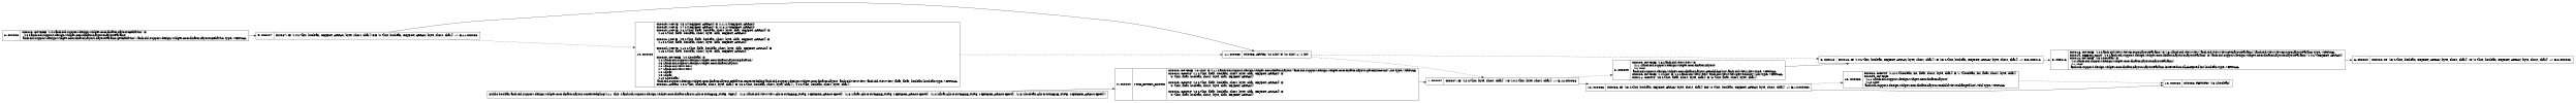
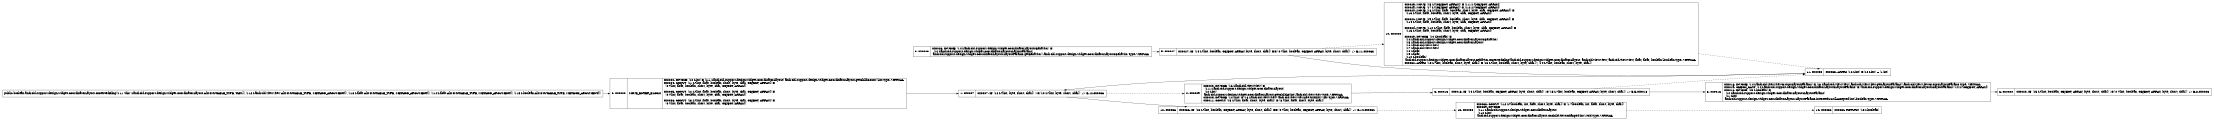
  digraph {
    rankdir=LR
    node [shape=record]
-   n1 [label="{0\:\ 0x0000|MTH_ENTER_BLOCK\l|0x0000: INVOKE  (r0 I:int) = (r11 I:android.support.design.widget.CoordinatorLayout) android.support.design.widget.CoordinatorLayout.getChildCount():int type: VIRTUAL \l0x0004: CONST  (r1 I:?[int, float, boolean, short, byte, char, OBJECT, ARRAY]) = \l  (0 ?[int, float, boolean, short, byte, char, OBJECT, ARRAY])\l \l0x0005: CONST  (r2 I:?[int, float, boolean, short, byte, char, OBJECT, ARRAY]) = \l  (0 ?[int, float, boolean, short, byte, char, OBJECT, ARRAY])\l \l0x0006: CONST  (r3 I:?[int, float, boolean, short, byte, char, OBJECT, ARRAY]) = \l  (0 ?[int, float, boolean, short, byte, char, OBJECT, ARRAY])\l \l}"]
+   n1 [label="{0\:\ 0x0000|MOVE_ENTER_BLOCK\l|0x0000: INVOKE  (r0 I:int) = (r11 I:android.support.design.widget.CoordinatorLayout) android.support.design.widget.CoordinatorLayout.getChildCount():int type: VIRTUAL \l0x0004: CONST  (r1 I:?[int, float, boolean, short, byte, char, OBJECT, ARRAY]) = \l  (0 ?[int, float, boolean, short, byte, char, OBJECT, ARRAY])\l \l0x0005: CONST  (r2 I:?[int, float, boolean, short, byte, char, OBJECT, ARRAY]) = \l  (0 ?[int, float, boolean, short, byte, char, OBJECT, ARRAY])\l \l0x0006: CONST  (r3 I:?[int, float, boolean, short, byte, char, OBJECT, ARRAY]) = \l  (0 ?[int, float, boolean, short, byte, char, OBJECT, ARRAY])\l \l}"]
    n2 [label="{1\:\ 0x0007|0x0007: IF  (r2 I:?[int, byte, short, char]) \>= (r0 I:?[int, byte, short, char])  \-\> B:12:0x0036 \l}"]
    n3 [label="{2\:\ 0x0009|0x0009: INVOKE  (r6 I:android.view.View) = \l  (r11 I:android.support.design.widget.CoordinatorLayout)\l  (r2 I:int)\l android.support.design.widget.CoordinatorLayout.getChildAt(int):android.view.View type: VIRTUAL \l0x000d: INVOKE  (r4 I:int) = (r6 I:android.view.View) android.view.View.getVisibility():int type: VIRTUAL \l0x0011: CONST  (r5 I:?[int, float, short, byte, char]) = (8 ?[int, float, short, byte, char]) \l}"]
    n4 [label="{12\:\ 0x0036|0x0036: IF  (r3 I:?[int, boolean, OBJECT, ARRAY, byte, short, char]) == (0 ?[int, boolean, OBJECT, ARRAY, byte, short, char])  \-\> B:14:0x003c \l}"]
    n5 [label="{3\:\ 0x0013|0x0013: IF  (r4 I:?[int, boolean, OBJECT, ARRAY, byte, short, char]) != (r5 I:?[int, boolean, OBJECT, ARRAY, byte, short, char])  \-\> B:5:0x0016 \l}"]
    n6 [label="{13\:\ 0x0038|0x0038: CONST  (r12 I:?[boolean, int, float, short, byte, char]) = (1 ?[boolean, int, float, short, byte, char]) \l0x0039: INVOKE  \l  (r11 I:android.support.design.widget.CoordinatorLayout)\l  (r12 I:int)\l android.support.design.widget.CoordinatorLayout.onChildViewsChanged(int):void type: VIRTUAL \l}"]
    n7 [label="{14\:\ 0x003c|0x003c: RETURN  (r3 I:boolean) \l}"]
    n8 [label="{5\:\ 0x0016|0x0016: INVOKE  (r4 I:android.view.ViewGroup$LayoutParams) = (r6 I:android.view.View) android.view.View.getLayoutParams():android.view.ViewGroup$LayoutParams type: VIRTUAL \l0x001a: CHECK_CAST  (r4 I:android.support.design.widget.CoordinatorLayout$LayoutParams) = (android.support.design.widget.CoordinatorLayout$LayoutParams) (r4 I:?[OBJECT, ARRAY]) \l0x001c: INVOKE  (r5 I:boolean) = \l  (r4 I:android.support.design.widget.CoordinatorLayout$LayoutParams)\l  (r1 I:int)\l android.support.design.widget.CoordinatorLayout.LayoutParams.isNestedScrollAccepted(int):boolean type: VIRTUAL \l}"]
    n9 [label="{11\:\ 0x0033|0x0033: ARITH  (r2 I:int) = (r2 I:int) + (1 int) \l}"]
    n10 [label="{6\:\ 0x0020|0x0020: IF  (r5 I:?[int, boolean, OBJECT, ARRAY, byte, short, char]) != (0 ?[int, boolean, OBJECT, ARRAY, byte, short, char])  \-\> B:8:0x0023 \l}"]
    n11 [label="{8\:\ 0x0023|0x0023: INVOKE  (r4 I:android.support.design.widget.CoordinatorLayout$Behavior) = \l  (r4 I:android.support.design.widget.CoordinatorLayout$LayoutParams)\l android.support.design.widget.CoordinatorLayout.LayoutParams.getBehavior():android.support.design.widget.CoordinatorLayout$Behavior type: VIRTUAL \l}"]
    n12 [label="{9\:\ 0x0027|0x0027: IF  (r4 I:?[int, boolean, OBJECT, ARRAY, byte, short, char]) == (0 ?[int, boolean, OBJECT, ARRAY, byte, short, char])  \-\> B:11:0x0033 \l}"]
    n13 [label="{10\:\ 0x0029|0x0029: MOVE  (r5 I:?[OBJECT, ARRAY]) = (r11 I:?[OBJECT, ARRAY]) \l0x002a: MOVE  (r7 I:?[OBJECT, ARRAY]) = (r12 I:?[OBJECT, ARRAY]) \l0x002b: MOVE  (r8 I:?[int, float, boolean, short, byte, char, OBJECT, ARRAY]) = \l  (r13 I:?[int, float, boolean, short, byte, char, OBJECT, ARRAY])\l \l0x002c: MOVE  (r9 I:?[int, float, boolean, short, byte, char, OBJECT, ARRAY]) = \l  (r14 I:?[int, float, boolean, short, byte, char, OBJECT, ARRAY])\l \l0x002d: MOVE  (r10 I:?[int, float, boolean, short, byte, char, OBJECT, ARRAY]) = \l  (r15 I:?[int, float, boolean, short, byte, char, OBJECT, ARRAY])\l \l0x002e: INVOKE  (r4 I:boolean) = \l  (r4 I:android.support.design.widget.CoordinatorLayout$Behavior)\l  (r5 I:android.support.design.widget.CoordinatorLayout)\l  (r6 I:android.view.View)\l  (r7 I:android.view.View)\l  (r8 I:float)\l  (r9 I:float)\l  (r10 I:boolean)\l android.support.design.widget.CoordinatorLayout.Behavior.onNestedFling(android.support.design.widget.CoordinatorLayout, android.view.View, android.view.View, float, float, boolean):boolean type: VIRTUAL \l0x0032: ARITH  (r3 I:?[int, boolean, short, byte, char]) = (r3 I:?[int, boolean, short, byte, char]) \| (r4 I:?[int, boolean, short, byte, char]) \l}"]
    n14 [label="{public boolean android.support.design.widget.CoordinatorLayout.onNestedFling((r11 'this' I:android.support.design.widget.CoordinatorLayout A[IMMUTABLE_TYPE, THIS]), (r12 I:android.view.View A[IMMUTABLE_TYPE, METHOD_ARGUMENT]), (r13 I:float A[IMMUTABLE_TYPE, METHOD_ARGUMENT]), (r14 I:float A[IMMUTABLE_TYPE, METHOD_ARGUMENT]), (r15 I:boolean A[IMMUTABLE_TYPE, METHOD_ARGUMENT])) }"]
    n1 -> n2
    n2 -> n3 [style=dashed]
    n2 -> n4
    n3 -> n5
    n4 -> n6 [style=dashed]
-   n4 -> n7
    n5 -> n8
-   n9 -> n5 [style=dashed]
+   n5 -> n9 [style=dashed]
    n6 -> n7 [style=dashed]
    n8 -> n10
-   n9 -> n2 [style=dashed]
+   n9 -> n2
    n11 -> n12
    n12 -> n9
    n12 -> n13 [style=dashed]
    n13 -> n9 [style=dashed]
    n14 -> n1
  }
